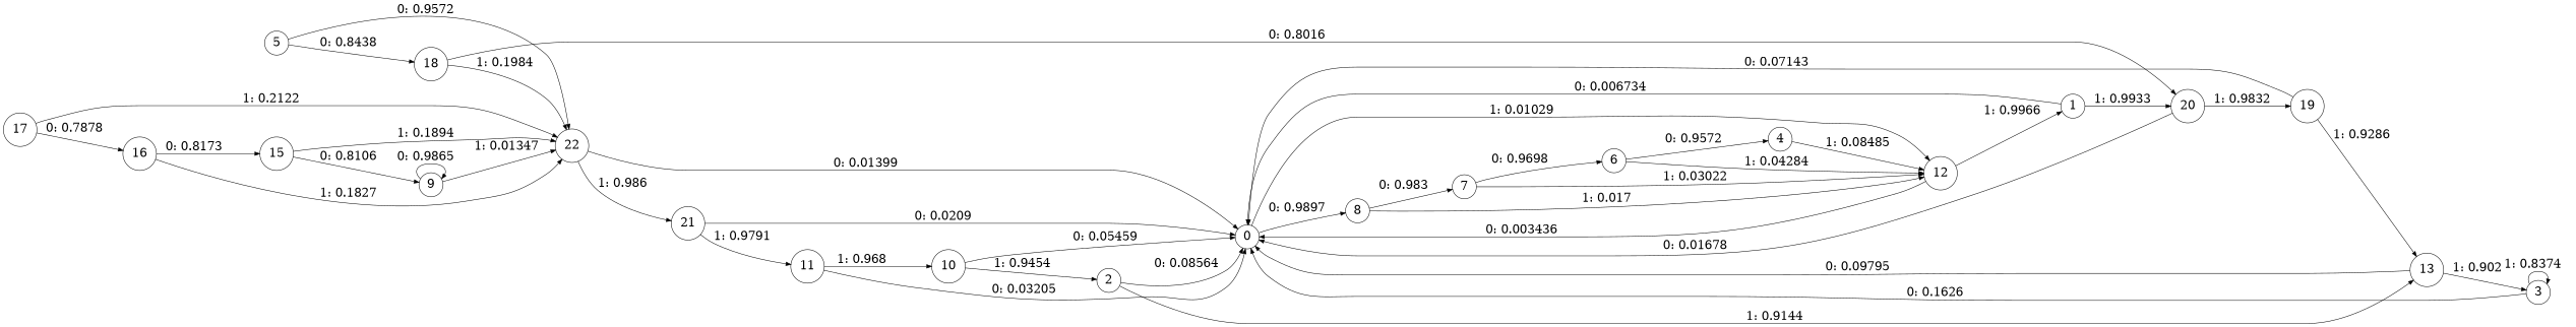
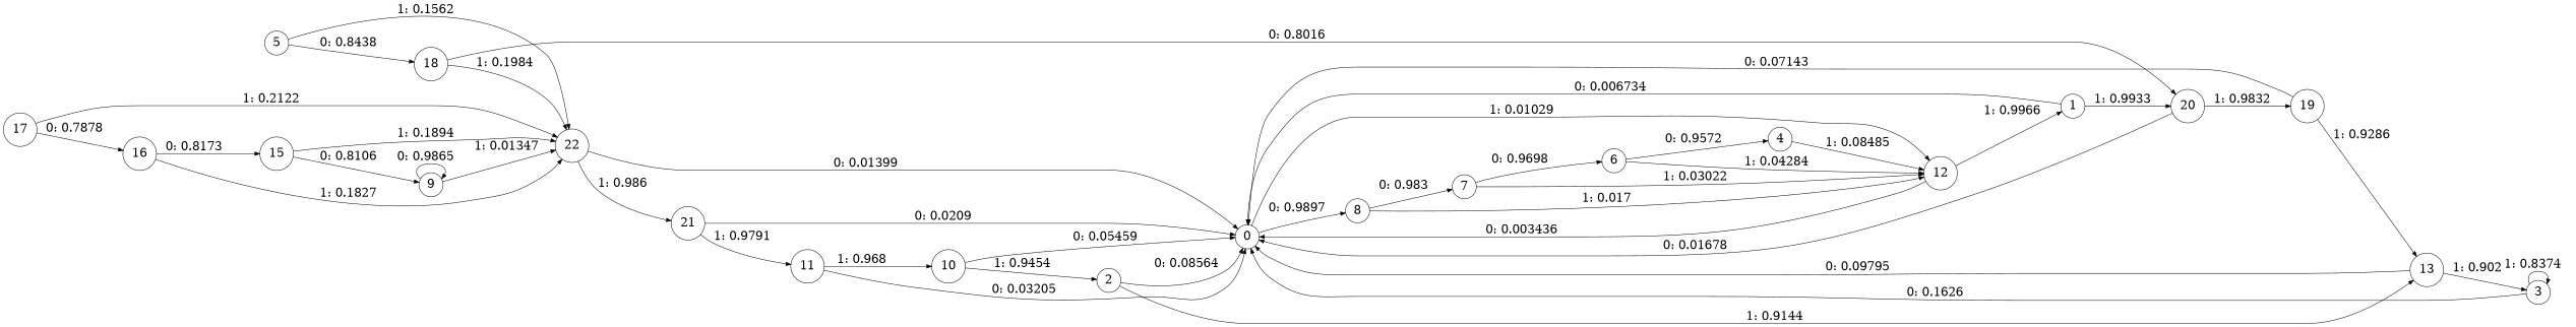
  digraph {
    rankdir=LR
    node [fontsize=24 shape=circle]
    edge [fontsize=24]
    0
    8
    12
    7
    1
    6
    20
    19
    13
    2
    3
    4
    5
    22
    18
    21
    17
    16
    11
    9
    10
    15
    0 -> 8 [label="0: 0.9897   "]
    0 -> 12 [label="1: 0.01029  "]
    8 -> 12 [label="1: 0.017    "]
    8 -> 7 [label="0: 0.983    "]
    12 -> 0 [label="0: 0.003436  "]
    12 -> 1 [label="1: 0.9966   "]
    7 -> 12 [label="1: 0.03022  "]
    7 -> 6 [label="0: 0.9698   "]
    1 -> 0 [label="0: 0.006734  "]
    1 -> 20 [label="1: 0.9933   "]
    6 -> 12 [label="1: 0.04284  "]
    6 -> 4 [label="0: 0.9572   "]
    20 -> 0 [label="0: 0.01678  "]
    20 -> 19 [label="1: 0.9832   "]
    19 -> 0 [label="0: 0.07143  "]
    19 -> 13 [label="1: 0.9286   "]
    13 -> 0 [label="0: 0.09795  "]
    13 -> 3 [label="1: 0.902    "]
    2 -> 0 [label="0: 0.08564  "]
    2 -> 13 [label="1: 0.9144   "]
    3 -> 0 [label="0: 0.1626   "]
    3 -> 3 [label="1: 0.8374   "]
    4 -> 12 [label="1: 0.08485  "]
-   5 -> 22 [label="0: 0.9572   "]
+   5 -> 22 [label="1: 0.1562   "]
    5 -> 18 [label="0: 0.8438   "]
    22 -> 0 [label="0: 0.01399  "]
    22 -> 21 [label="1: 0.986    "]
    18 -> 20 [label="0: 0.8016   "]
    18 -> 22 [label="1: 0.1984   "]
    21 -> 0 [label="0: 0.0209   "]
    21 -> 11 [label="1: 0.9791   "]
    17 -> 22 [label="1: 0.2122   "]
    17 -> 16 [label="0: 0.7878   "]
    16 -> 22 [label="1: 0.1827   "]
    16 -> 15 [label="0: 0.8173   "]
    11 -> 0 [label="0: 0.03205  "]
    11 -> 10 [label="1: 0.968    "]
    9 -> 22 [label="1: 0.01347  "]
    9 -> 9 [label="0: 0.9865   "]
    10 -> 0 [label="0: 0.05459  "]
    10 -> 2 [label="1: 0.9454   "]
    15 -> 22 [label="1: 0.1894   "]
    15 -> 9 [label="0: 0.8106   "]
  }
